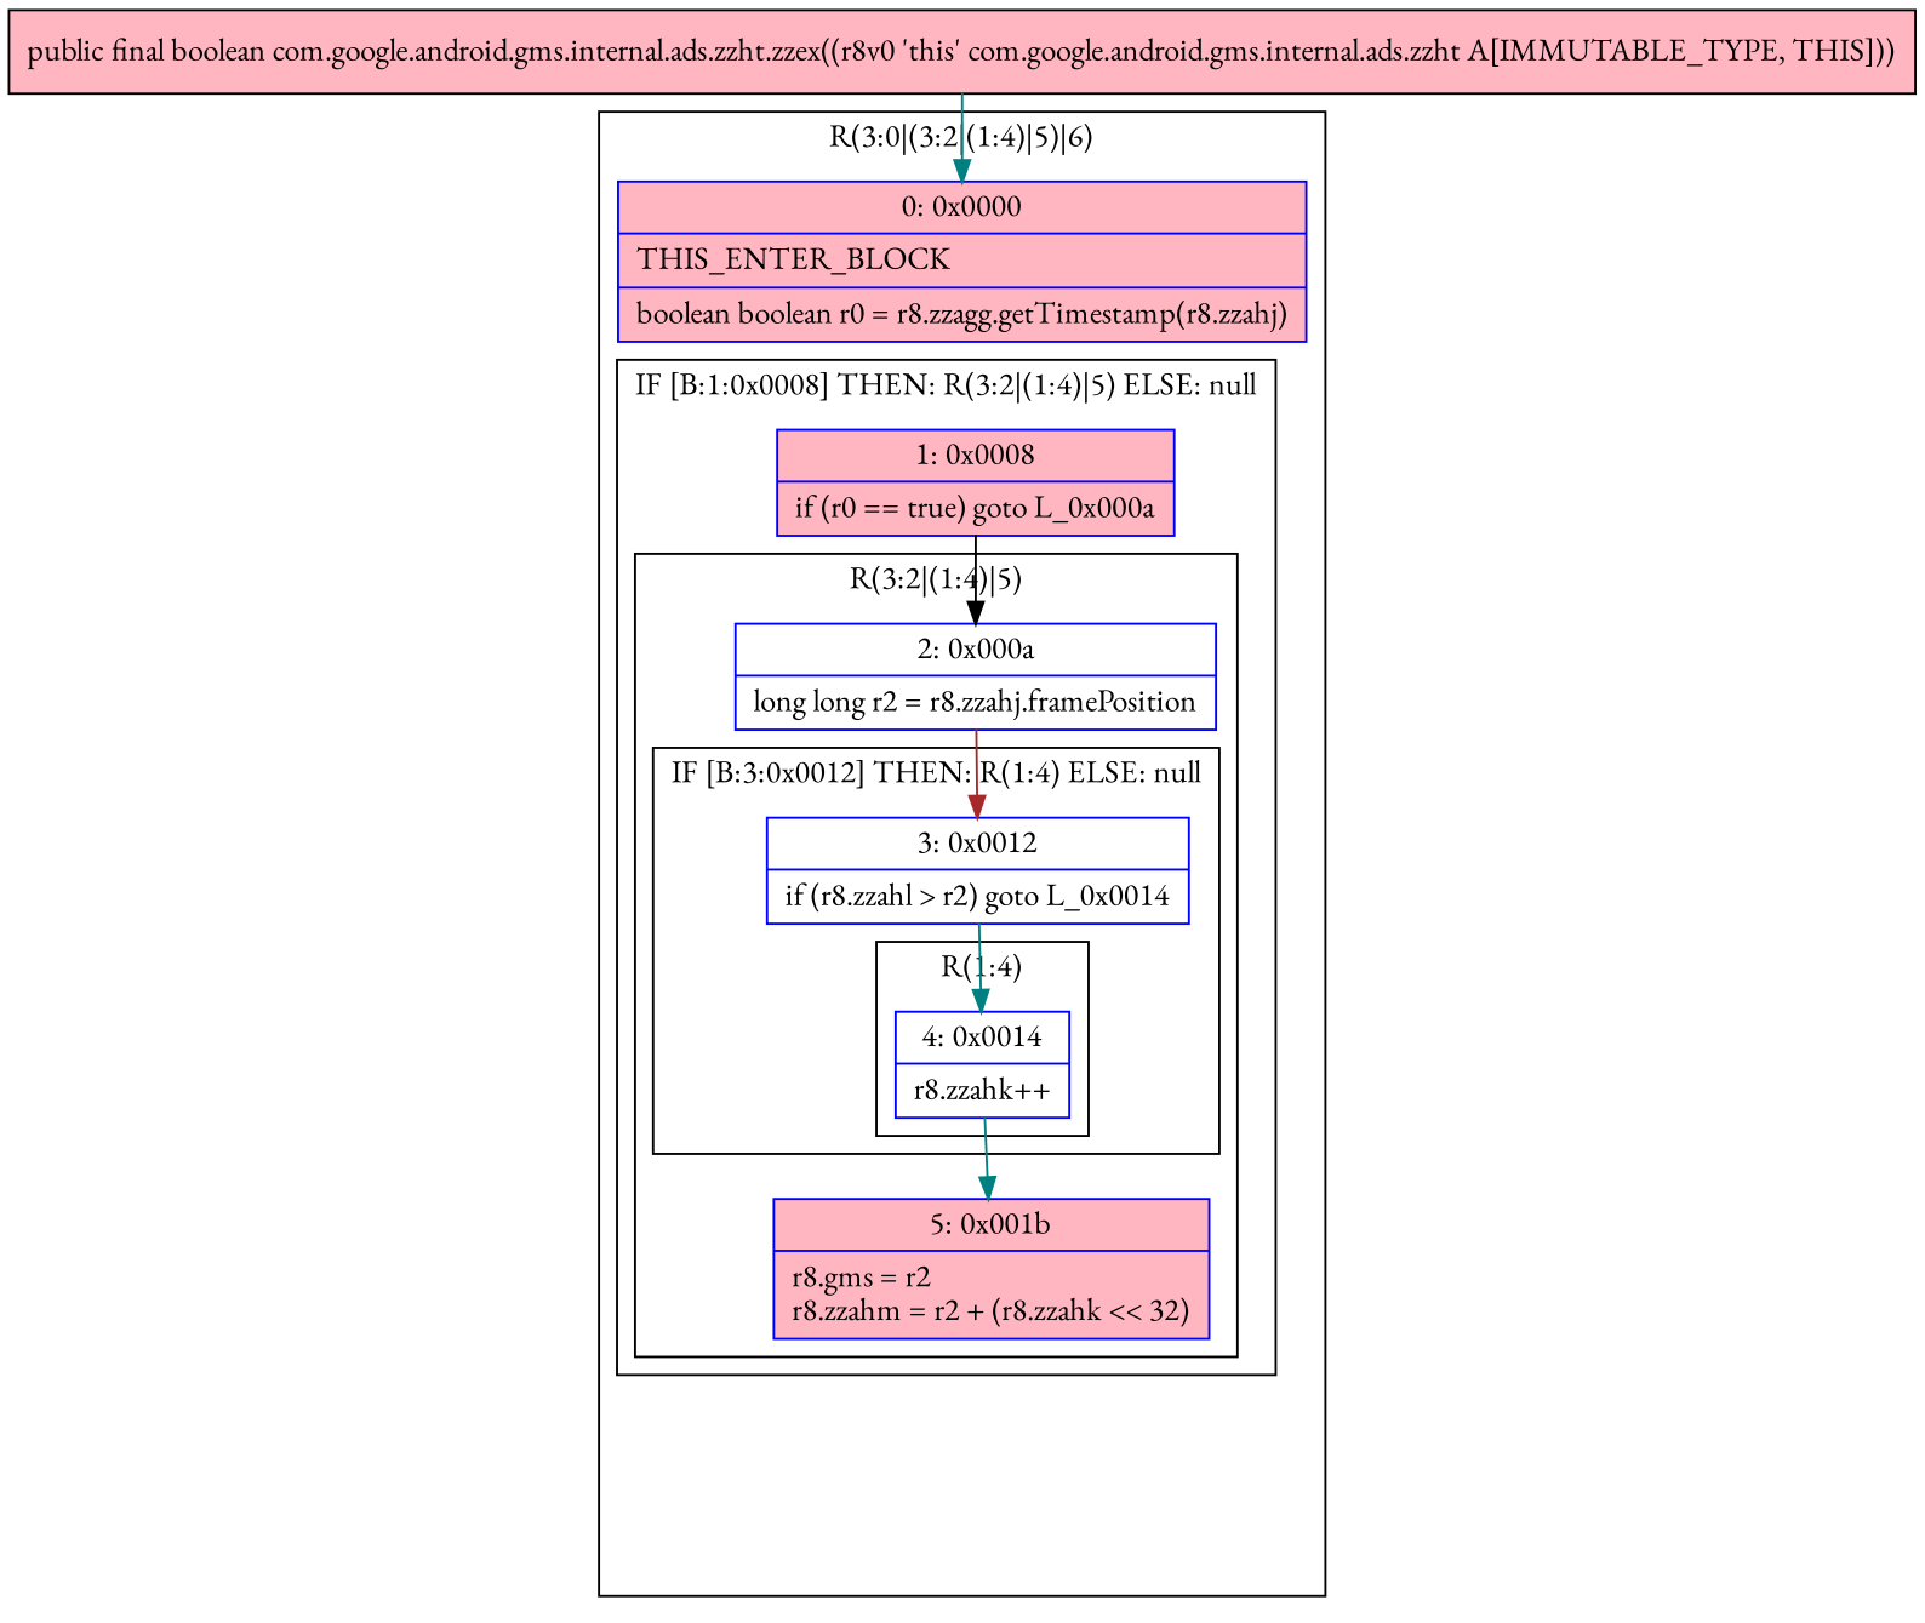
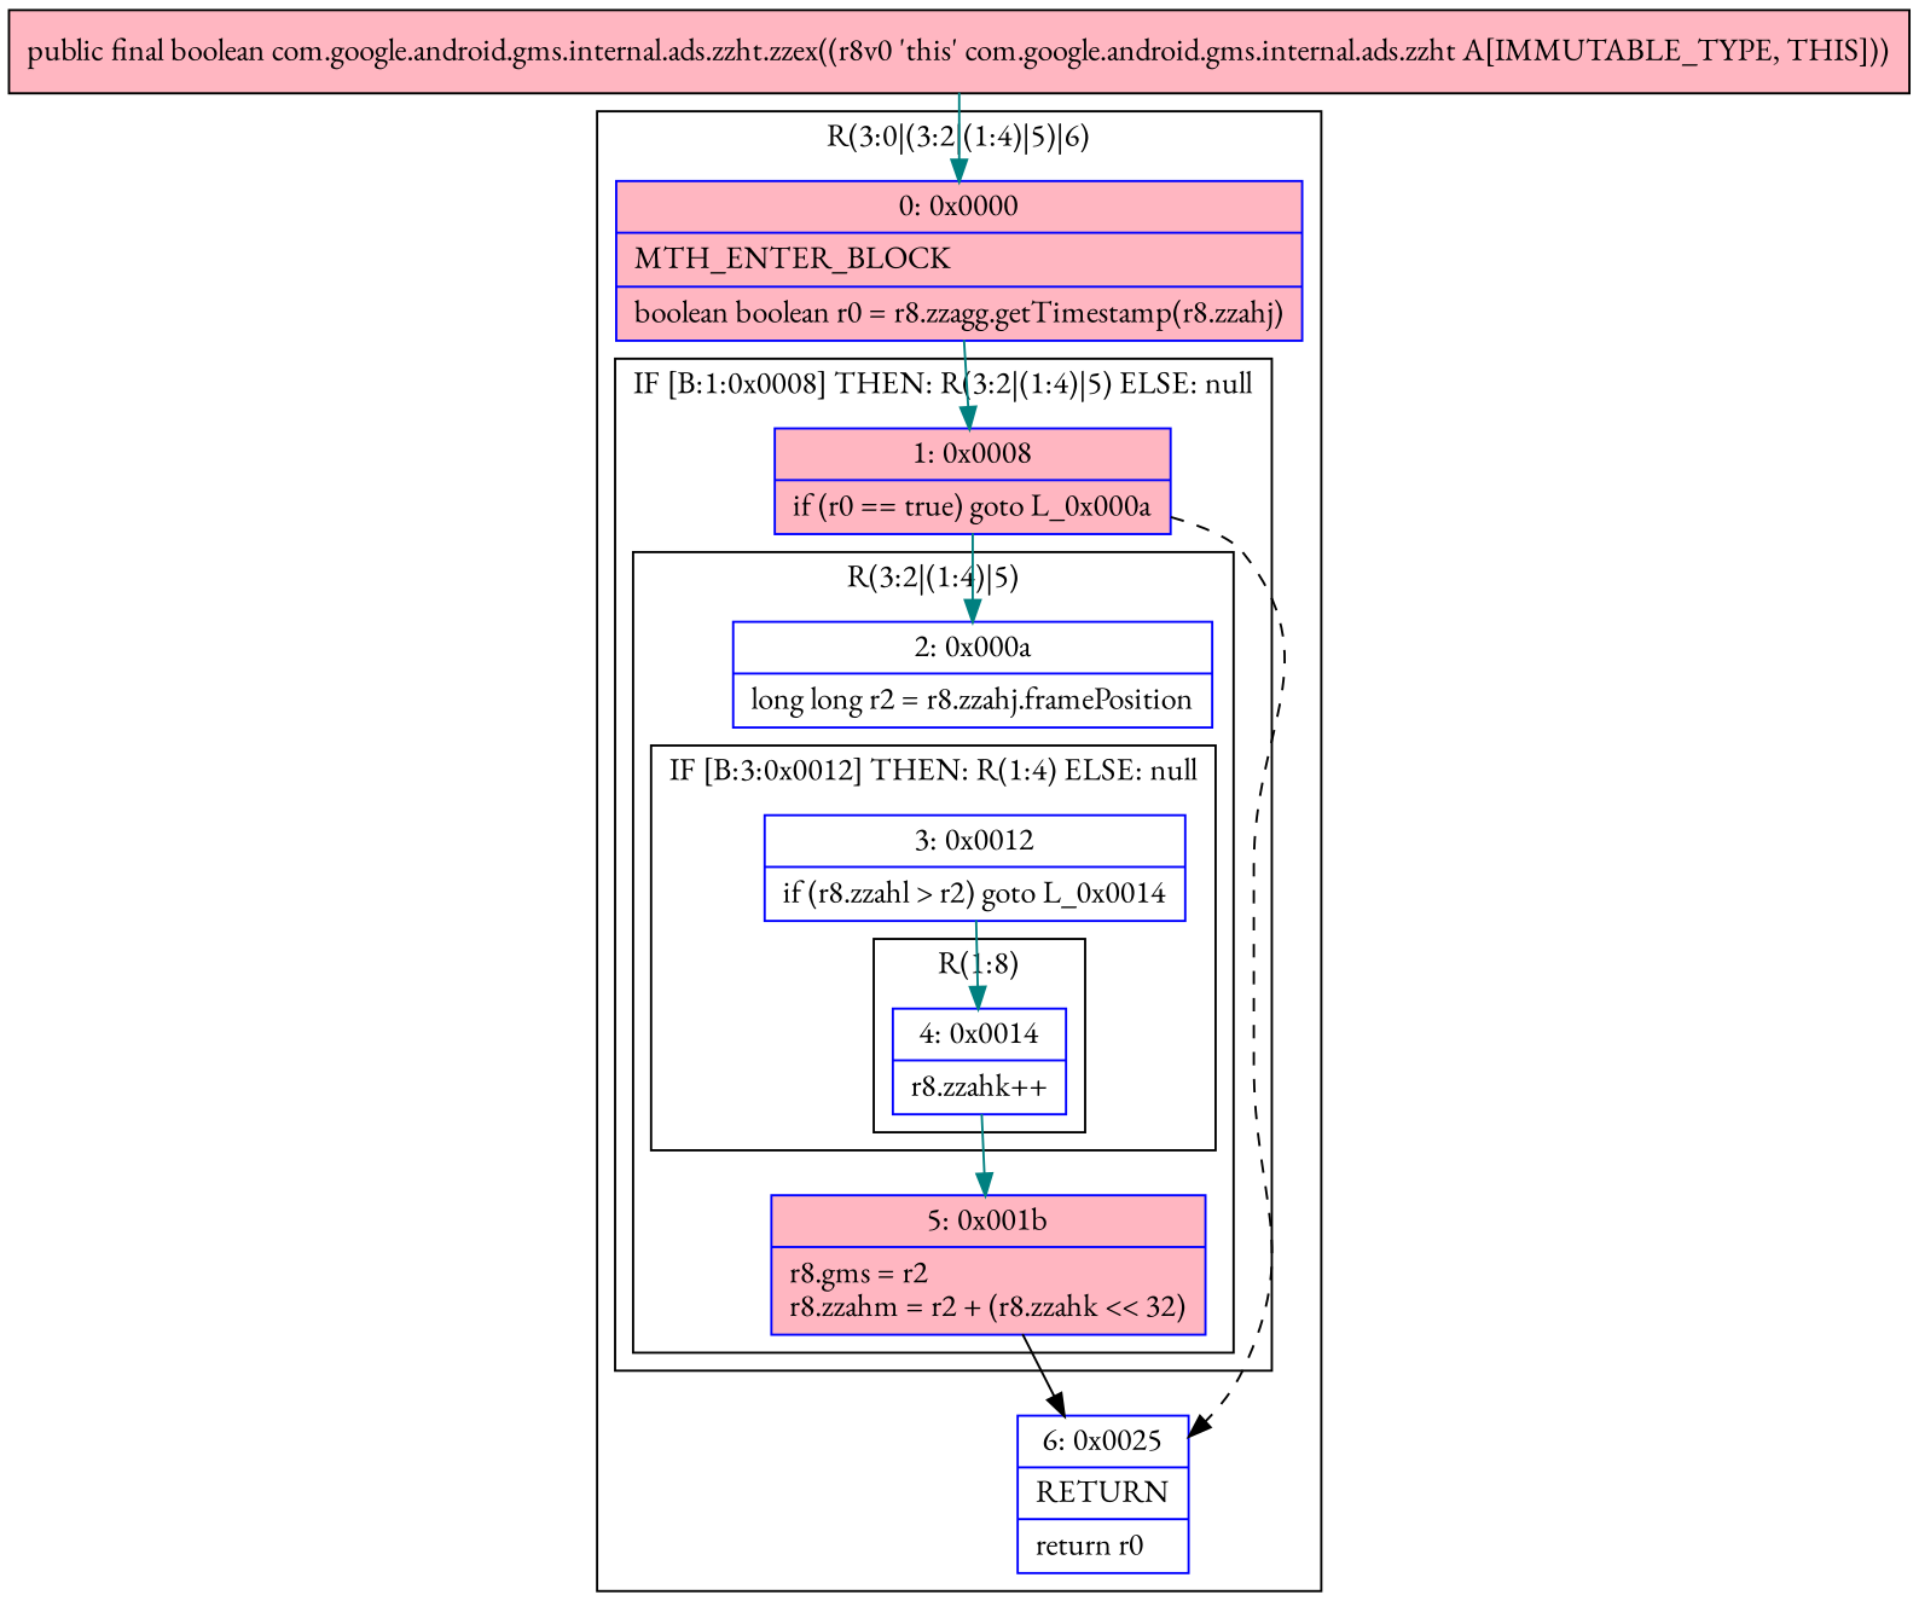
  digraph {
    fontname="EB Garamond"
    node [color=blue fillcolor=white fontname="EB Garamond" shape=record style=filled]
    edge [color=teal fontname="EB Garamond"]
    n1 [label="{4\:\ 0x0014|r8.zzahk++\l}"]
    n2 [label="{3\:\ 0x0012|if (r8.zzahl \> r2) goto L_0x0014\l}"]
    n3 [label="{2\:\ 0x000a|long long r2 = r8.zzahj.framePosition\l}"]
    n4 [fillcolor=lightpink label="{5\:\ 0x001b|r8.gms = r2\lr8.zzahm = r2 + (r8.zzahk \<\< 32)\l}"]
    n5 [fillcolor=lightpink label="{1\:\ 0x0008|if (r0 == true) goto L_0x000a\l}"]
-   n6 [fillcolor=lightpink label="{0\:\ 0x0000|THIS_ENTER_BLOCK\l|boolean boolean r0 = r8.zzagg.getTimestamp(r8.zzahj)\l}"]
+   n6 [fillcolor=lightpink label="{0\:\ 0x0000|MTH_ENTER_BLOCK\l|boolean boolean r0 = r8.zzagg.getTimestamp(r8.zzahj)\l}"]
+   n7 [label="{6\:\ 0x0025|RETURN\l|return r0\l}"]
    n8 [fillcolor=lightpink label="{public final boolean com.google.android.gms.internal.ads.zzht.zzex((r8v0 'this' com.google.android.gms.internal.ads.zzht A[IMMUTABLE_TYPE, THIS])) }" color=""]
    subgraph cluster_1 {
      label="R(3:0|(3:2|(1:4)|5)|6)"
      n6
+     n7
      subgraph cluster_2 {
        label="IF [B:1:0x0008] THEN: R(3:2|(1:4)|5) ELSE: null"
        n5
        subgraph cluster_3 {
          label="R(3:2|(1:4)|5)"
          n3
          n4
          subgraph cluster_4 {
            label="IF [B:3:0x0012] THEN: R(1:4) ELSE: null"
            n2
            subgraph cluster_5 {
-             label="R(1:4)"
+             label="R(1:8)"
              n1
            }
          }
        }
      }
    }
    n1 -> n4
    n2 -> n1
-   n3 -> n2 [color=brown]
-   n5 -> n3 [color=black]
+   n4 -> n7 [color=black]
+   n5 -> n3
+   n5 -> n7 [color=black style=dashed]
+   n6 -> n5
    n8 -> n6
  }
